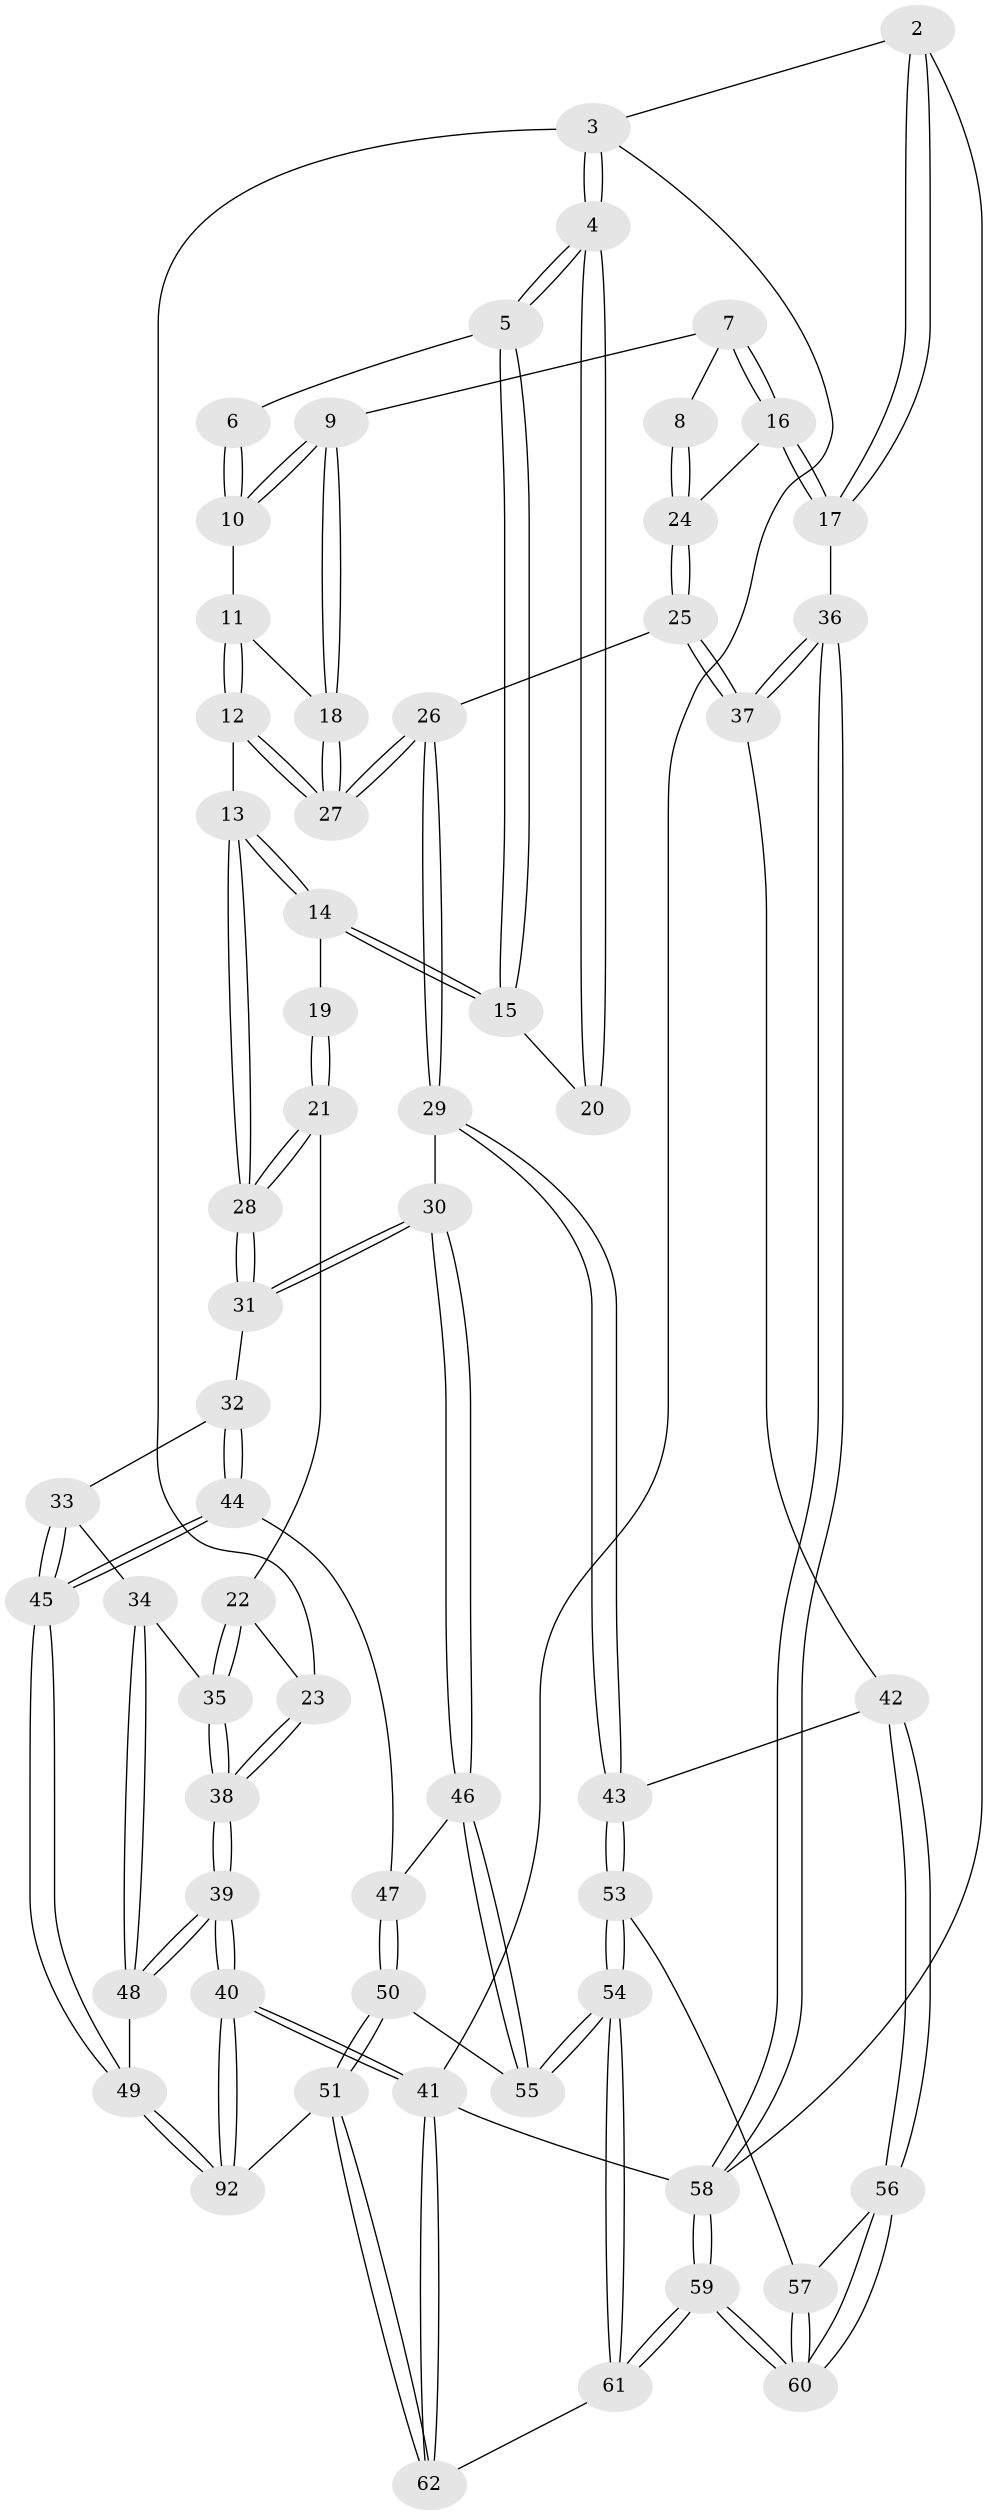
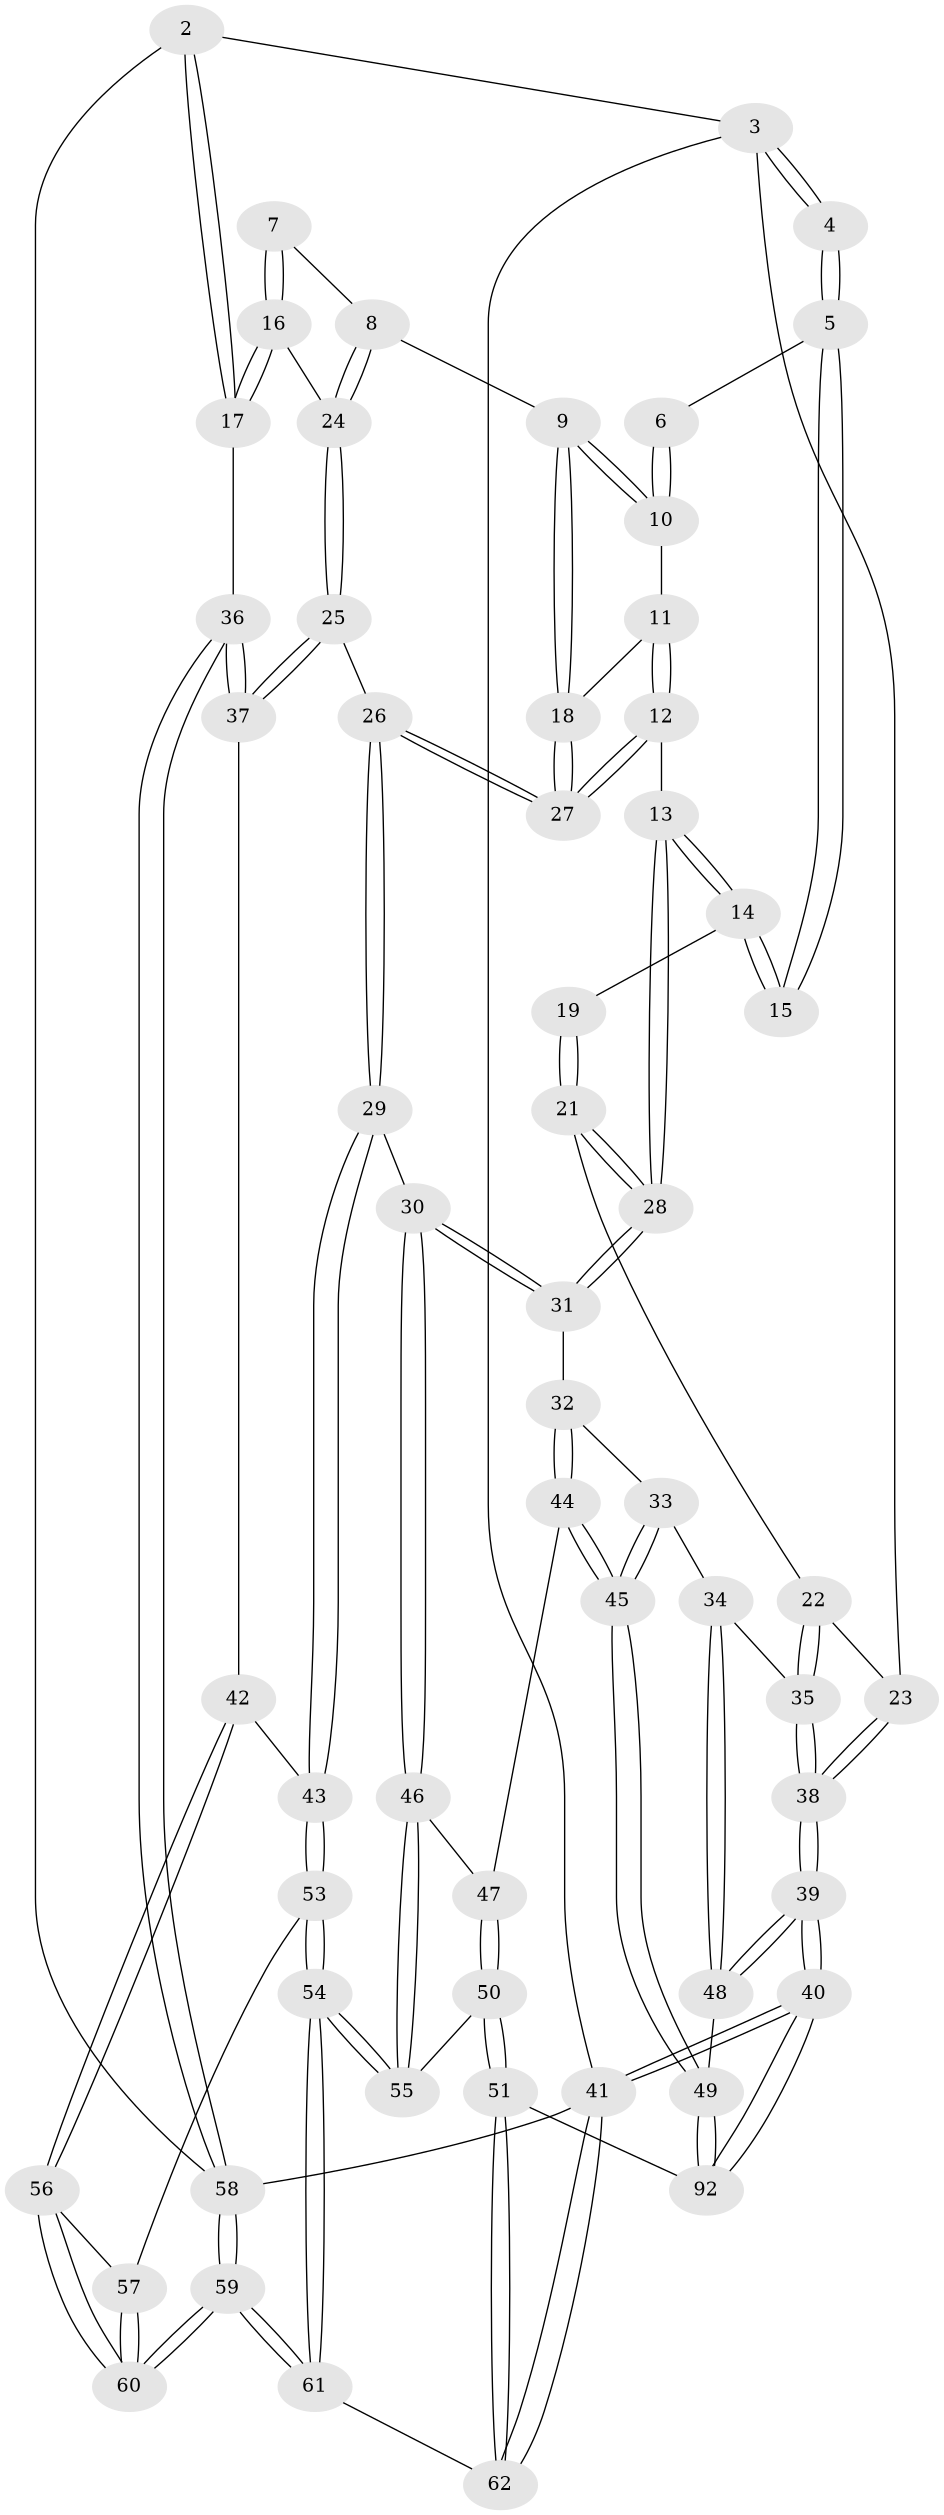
  graph {
    node [color=gray90 style=filled]
    2
    3
    17
    58
    7
    8
    16
    4
    23
    41
    36
    59
    5
-   20
    38
    62
    6
    15
    10
    11
    9
    24
    18
    25
    27
    12
    13
    14
    28
    19
    31
    21
    37
    22
    35
    39
    26
    29
    42
    30
    43
    32
    46
    53
    47
    55
    33
    44
    34
    45
    48
    49
    56
    40
    n55 [label=92]
    57
    60
    54
    50
    51
    61
    2 -- 3
    2 -- 17
    2 -- 17
    2 -- 58
    3 -- 4
    3 -- 4
    3 -- 23
    3 -- 41
    17 -- 36
    58 -- 59
    58 -- 59
    7 -- 8
    7 -- 16
    7 -- 16
-   7 -- 9
+   8 -- 9
    8 -- 24
    8 -- 24
    16 -- 17
    16 -- 17
    16 -- 24
    4 -- 5
    4 -- 5
-   4 -- 20
-   4 -- 20
    23 -- 38
    23 -- 38
    41 -- 58
    41 -- 62
    41 -- 62
    36 -- 58
    36 -- 58
    36 -- 37
    36 -- 37
    59 -- 60
    59 -- 60
    59 -- 61
    59 -- 61
    5 -- 6
    5 -- 15
    5 -- 15
    38 -- 39
    38 -- 39
    6 -- 10
    6 -- 10
-   15 -- 20
    10 -- 11
    11 -- 18
    11 -- 12
    11 -- 12
    9 -- 10
    9 -- 10
    9 -- 18
    9 -- 18
    24 -- 25
    24 -- 25
    18 -- 27
    18 -- 27
    25 -- 37
    25 -- 37
    25 -- 26
    12 -- 27
    12 -- 27
    12 -- 13
    13 -- 14
    13 -- 14
    13 -- 28
    13 -- 28
    14 -- 15
    14 -- 15
    14 -- 19
    28 -- 31
    28 -- 31
    19 -- 21
    19 -- 21
    31 -- 32
    21 -- 28
    21 -- 28
    21 -- 22
    37 -- 42
    22 -- 23
    22 -- 35
    22 -- 35
    35 -- 38
    35 -- 38
    39 -- 48
    39 -- 48
    39 -- 40
    39 -- 40
    26 -- 27
    26 -- 27
    26 -- 29
    26 -- 29
    29 -- 30
    29 -- 43
    29 -- 43
    42 -- 43
    42 -- 56
    42 -- 56
    30 -- 31
    30 -- 31
    30 -- 46
    30 -- 46
    43 -- 53
    43 -- 53
    32 -- 33
    32 -- 44
    32 -- 44
    46 -- 47
    46 -- 55
    46 -- 55
    53 -- 57
    53 -- 54
    53 -- 54
    47 -- 50
    47 -- 50
    33 -- 34
    33 -- 45
    33 -- 45
    44 -- 47
    44 -- 45
    44 -- 45
    34 -- 35
    34 -- 48
    34 -- 48
    45 -- 49
    45 -- 49
    48 -- 49
    49 -- n55
    49 -- n55
    56 -- 57
    56 -- 60
    56 -- 60
    40 -- 41
    40 -- 41
    40 -- n55
    40 -- n55
    57 -- 60
    57 -- 60
    54 -- 55
    54 -- 55
    54 -- 61
    54 -- 61
    50 -- 55
    50 -- 51
    50 -- 51
    51 -- 62
    51 -- 62
    51 -- n55
    61 -- 62
  }
